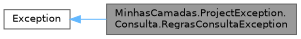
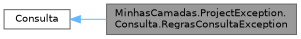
  digraph {
    rankdir=LR
    node [color=gray40 fontname=Helvetica fontsize=10 shape=box style=filled]
    n1 [fillcolor=grey60 fontcolor=black height=0.2 label="MinhasCamadas.ProjectException.\lConsulta.RegrasConsultaException" width=0.4]
-   n2 [fillcolor=white height=0.2 label=Exception width=0.4]
+   n2 [fillcolor=white height=0.2 label=Consulta width=0.4]
    n2 -> n1 [color=steelblue1 dir=back fontname=Helvetica fontsize=10 labelfontname=Helvetica labelfontsize=10 style=solid]
  }
